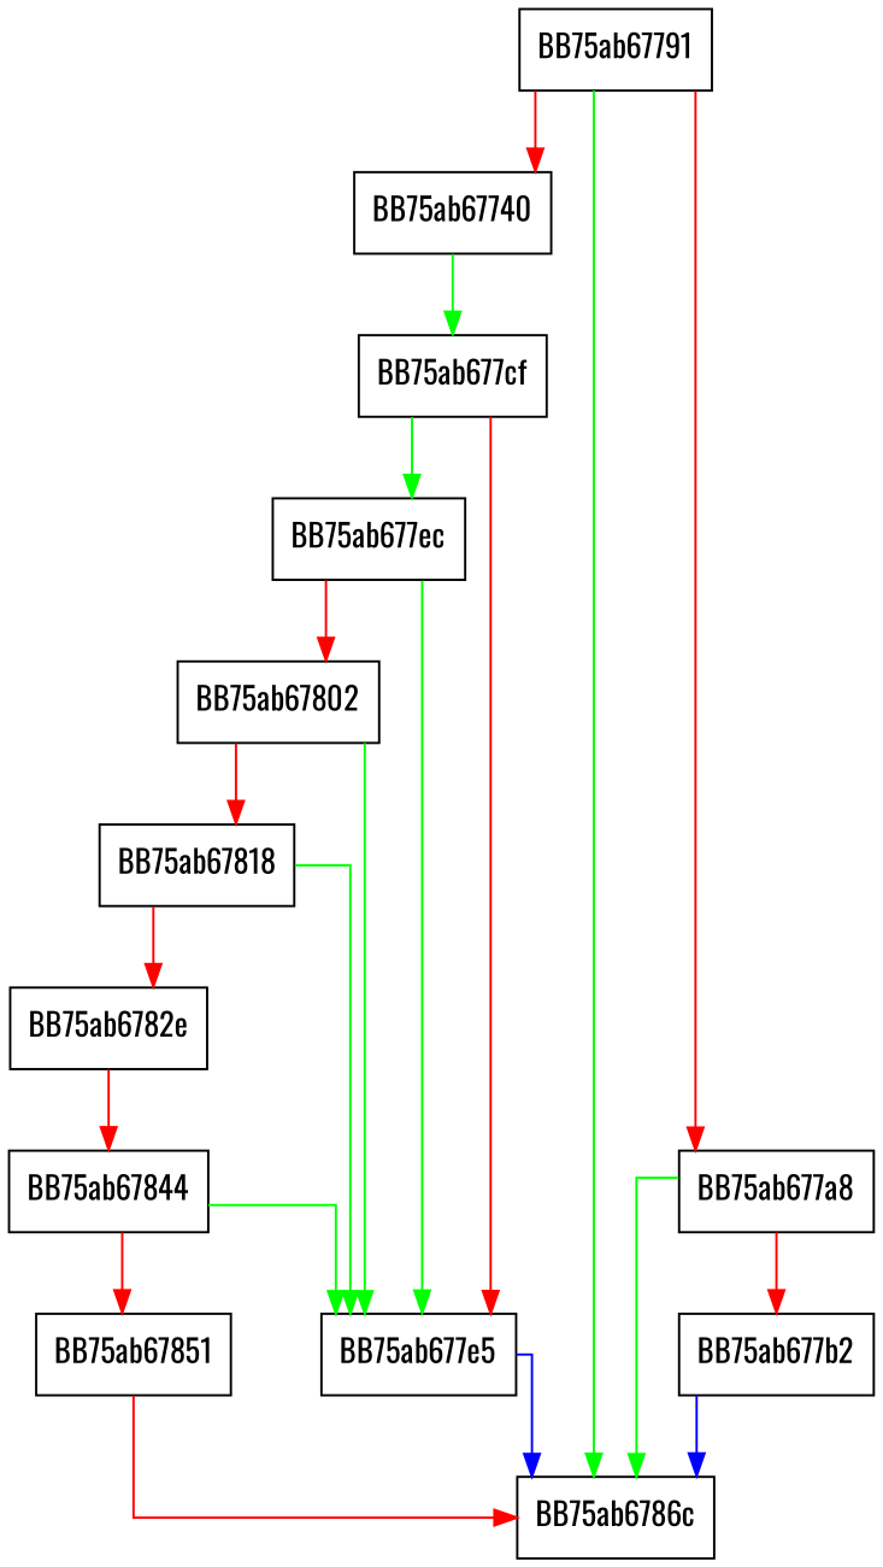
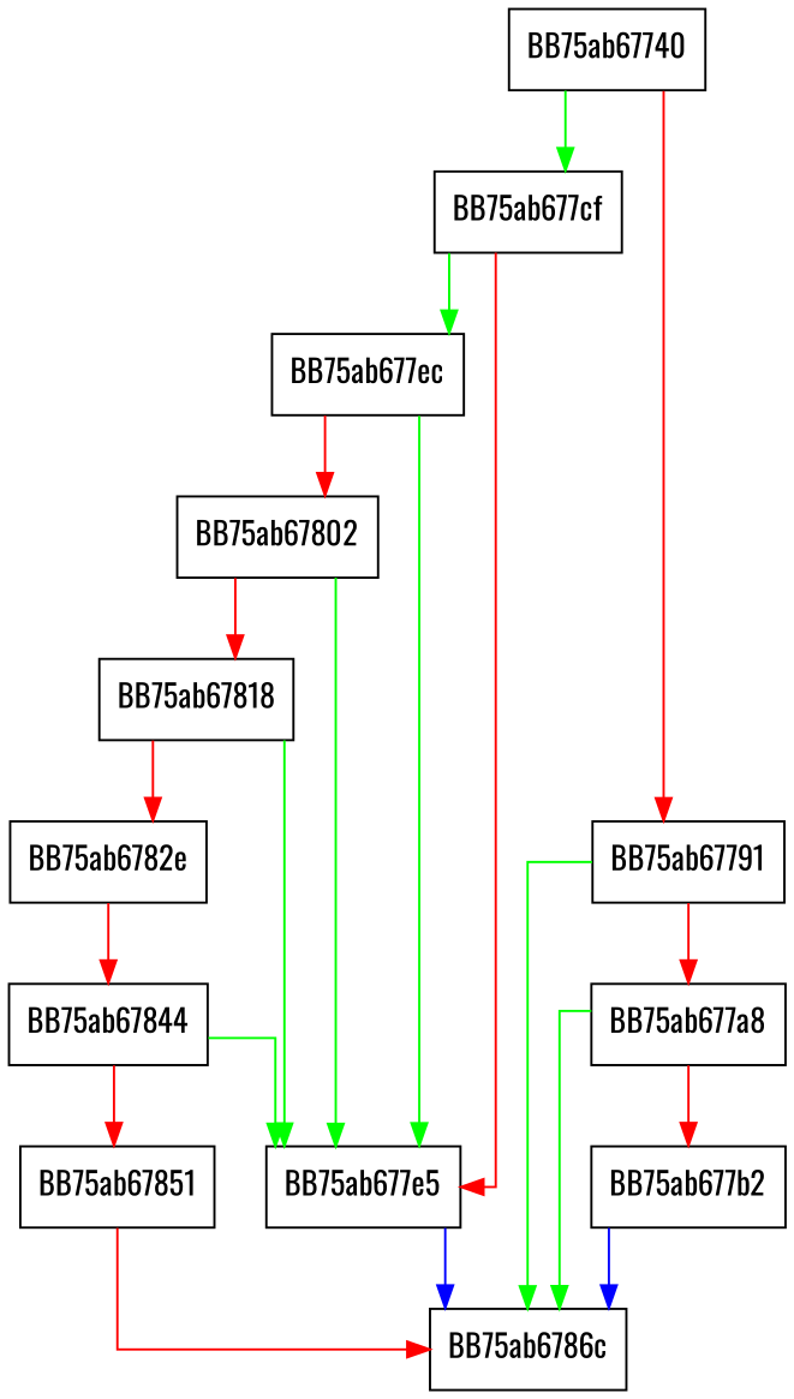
  digraph {
    fontname=Oswald
    splines=ortho
    node [fontname=Oswald shape=box]
    edge [color=red fontname=Oswald]
    BB75ab67740
    BB75ab677cf
    BB75ab67791
    BB75ab677ec
    BB75ab677e5
    BB75ab6786c
    BB75ab677a8
    BB75ab67802
    BB75ab677b2
    BB75ab67818
    BB75ab6782e
    BB75ab67844
    BB75ab67851
    BB75ab67740 -> BB75ab677cf [color=green]
-   BB75ab67791 -> BB75ab67740
+   BB75ab67740 -> BB75ab67791
    BB75ab677cf -> BB75ab677ec [color=green]
    BB75ab677cf -> BB75ab677e5
    BB75ab67791 -> BB75ab6786c [color=green]
    BB75ab67791 -> BB75ab677a8
    BB75ab677ec -> BB75ab677e5 [color=green]
    BB75ab677ec -> BB75ab67802
    BB75ab677e5 -> BB75ab6786c [color=blue]
    BB75ab677a8 -> BB75ab6786c [color=green]
    BB75ab677a8 -> BB75ab677b2
    BB75ab67802 -> BB75ab677e5 [color=green]
    BB75ab67802 -> BB75ab67818
    BB75ab677b2 -> BB75ab6786c [color=blue]
    BB75ab67818 -> BB75ab677e5 [color=green]
    BB75ab67818 -> BB75ab6782e
    BB75ab6782e -> BB75ab67844
    BB75ab67844 -> BB75ab677e5 [color=green]
    BB75ab67844 -> BB75ab67851
    BB75ab67851 -> BB75ab6786c
  }
